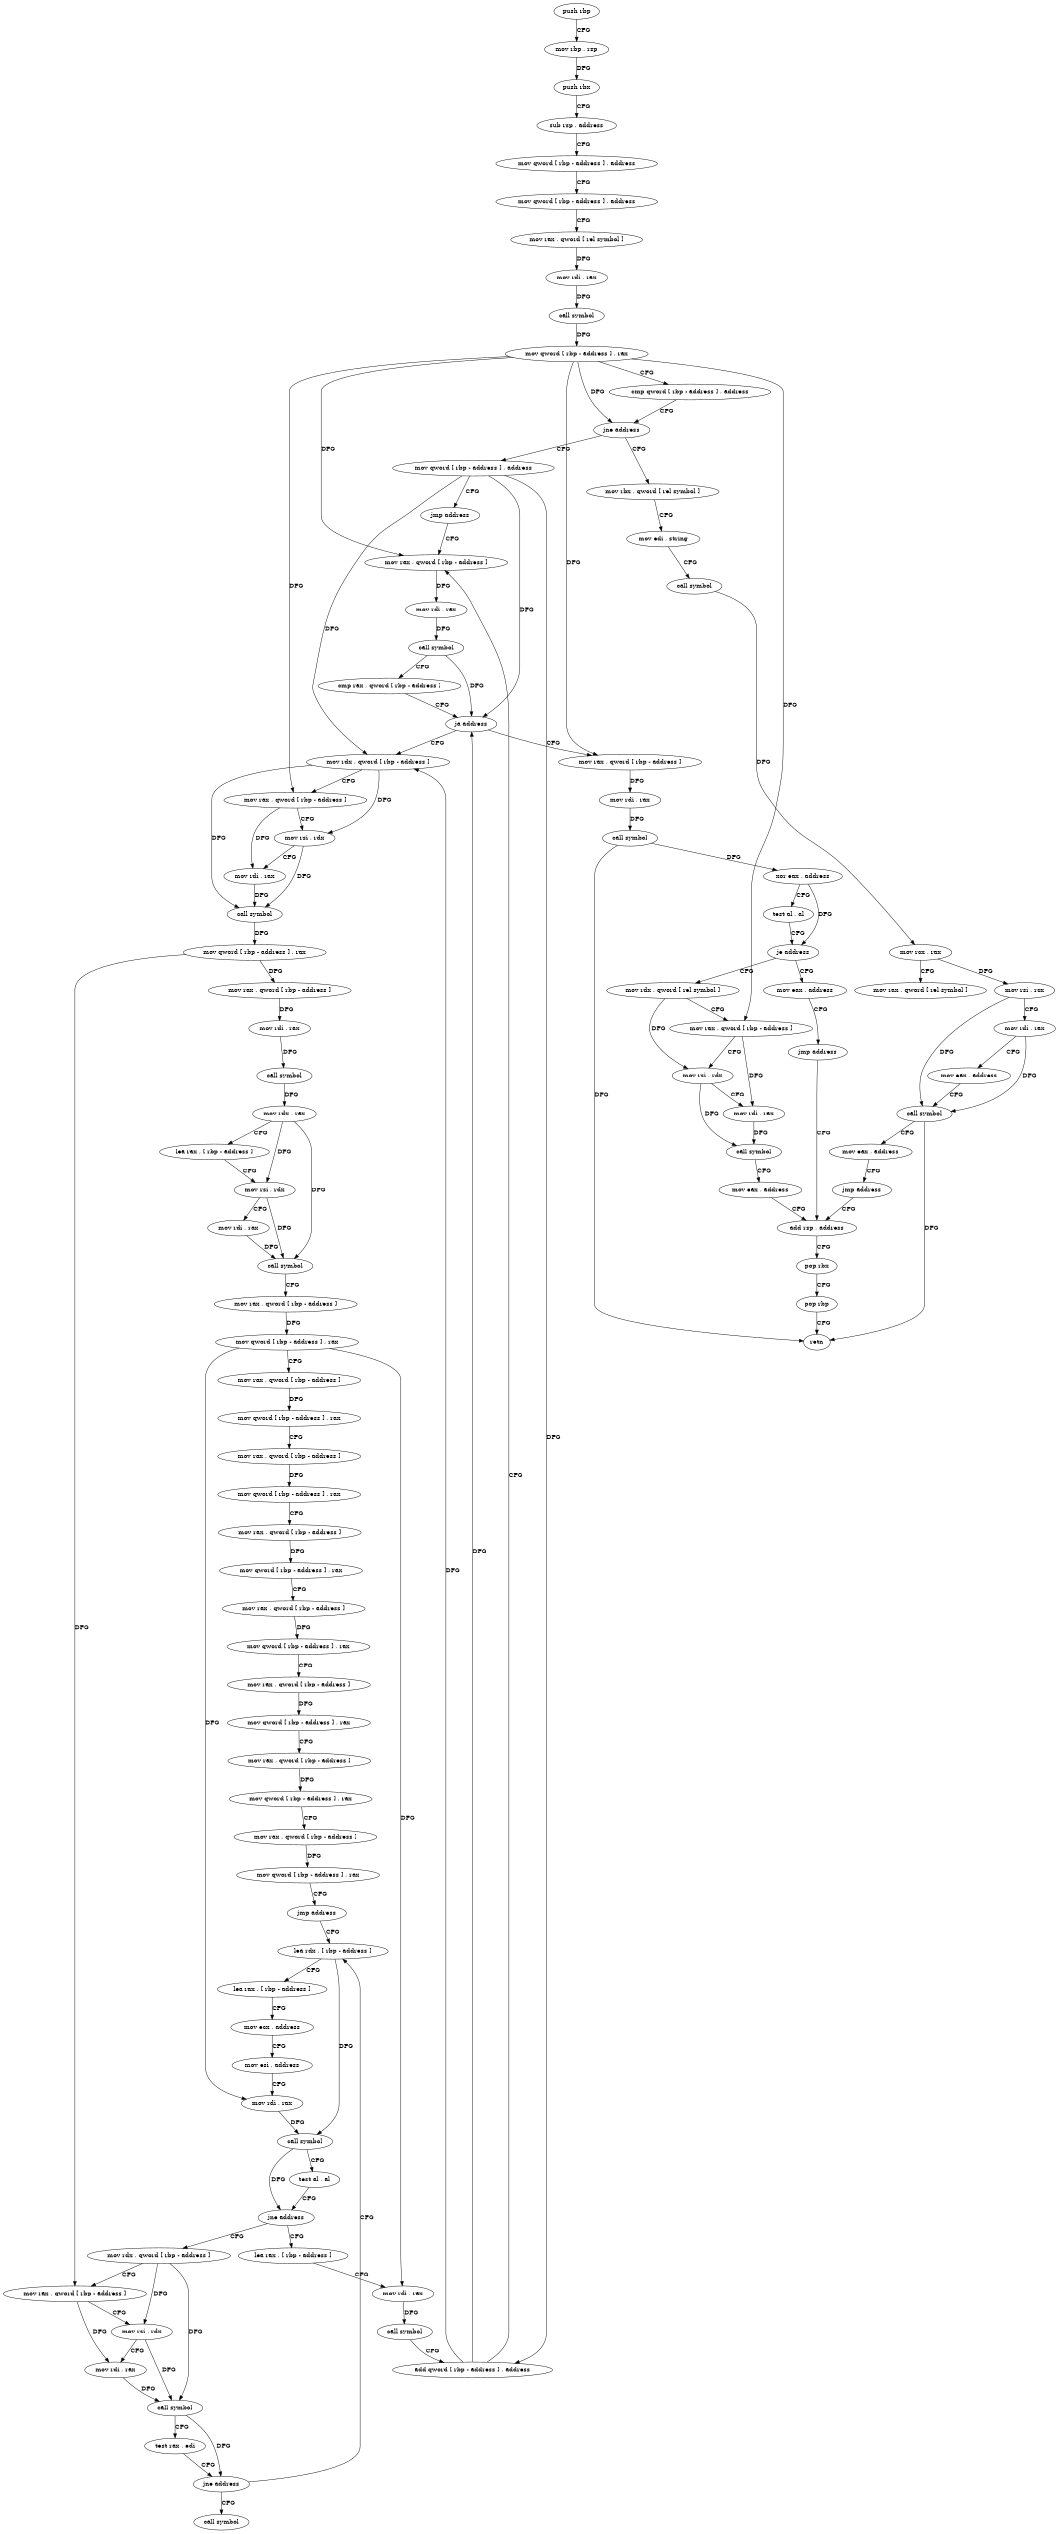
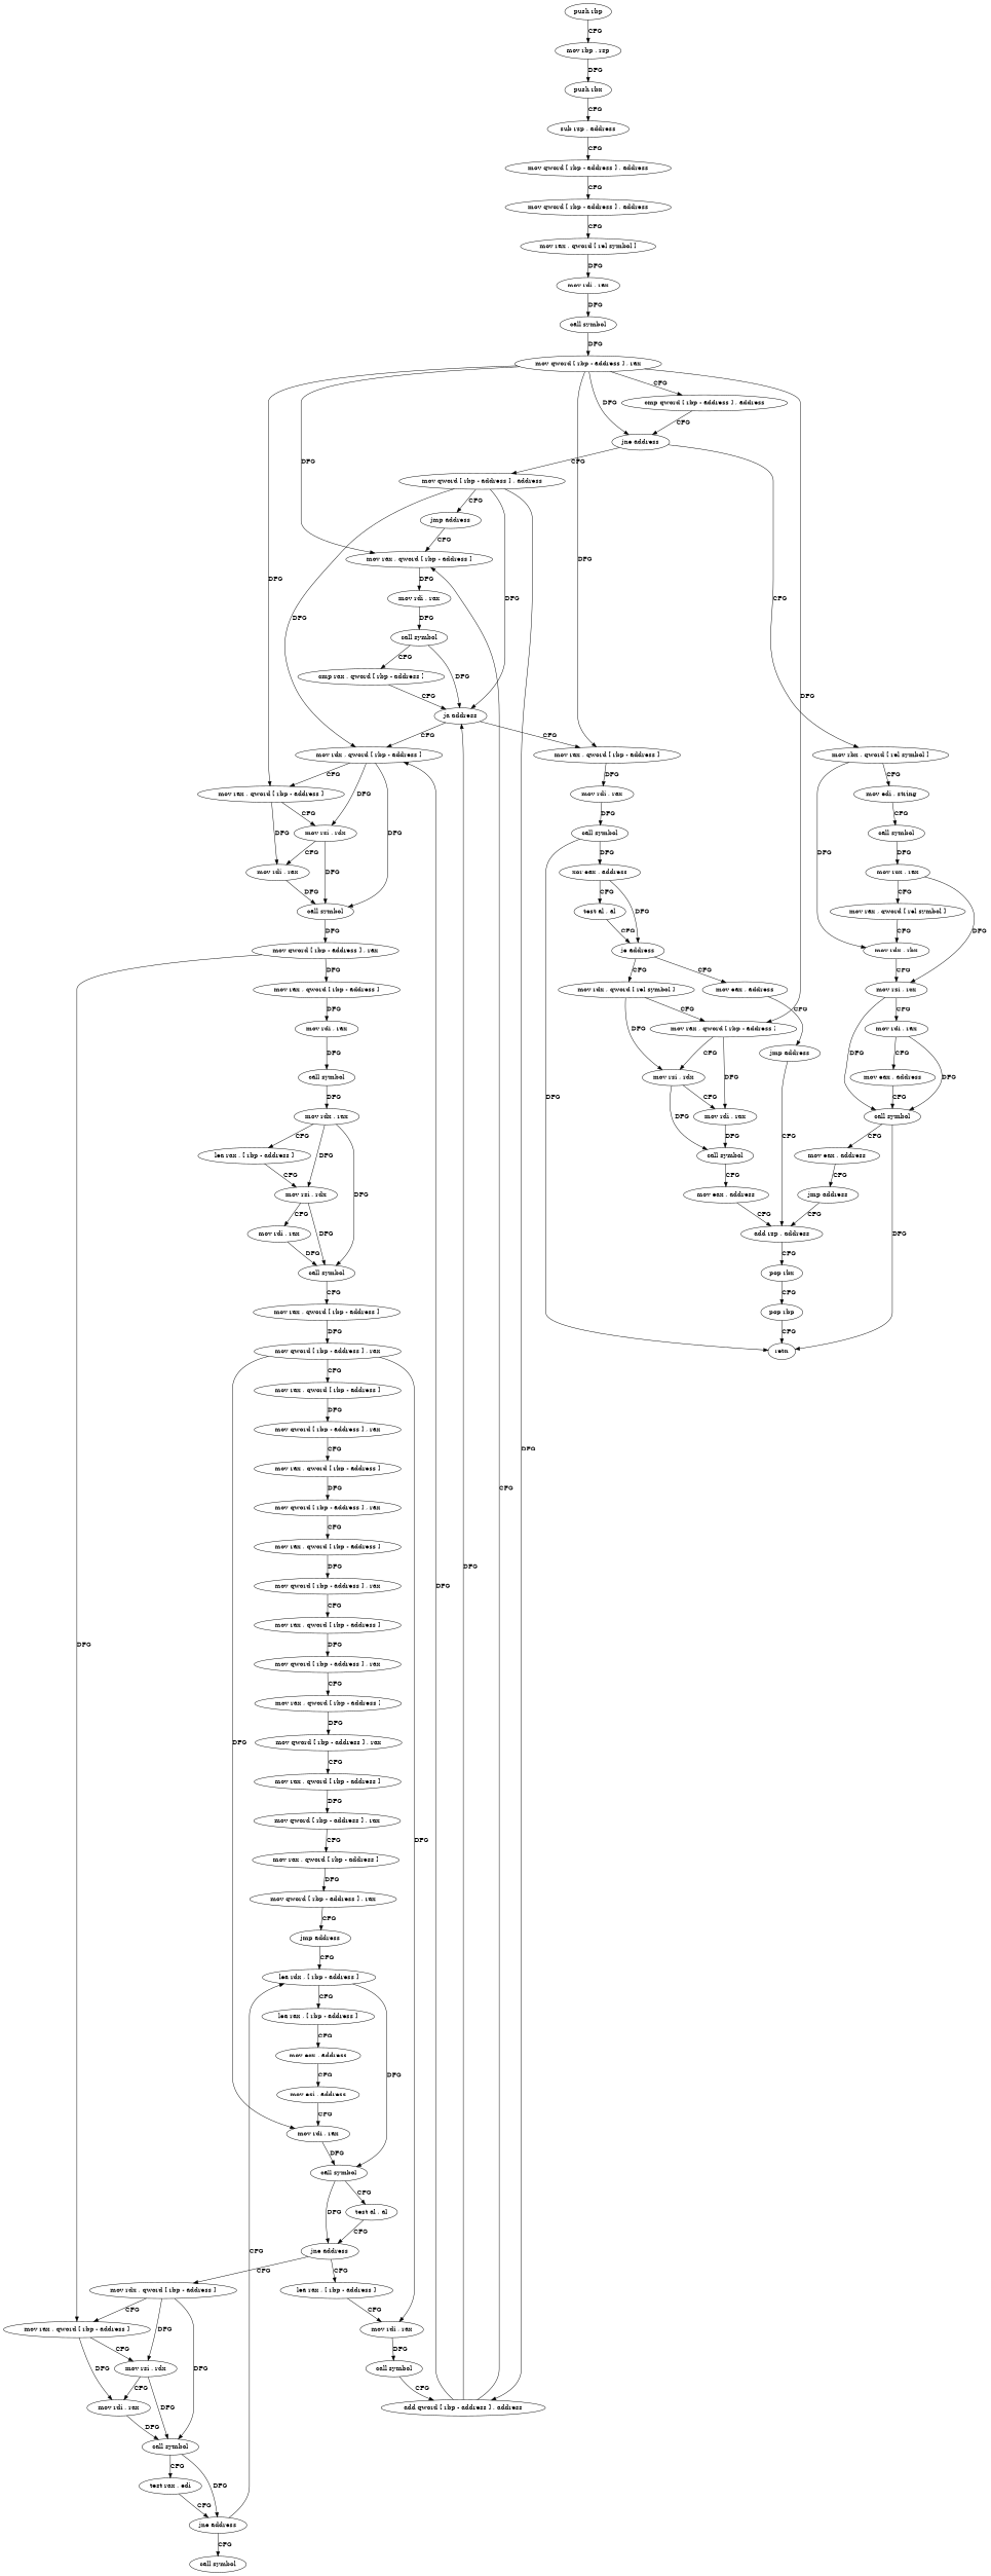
  digraph {
    n1 [label="push rbp"]
    n2 [label="mov rbp , rsp"]
    n3 [label="push rbx"]
    n4 [label="sub rsp , address"]
    n5 [label="mov qword [ rbp - address ] , address"]
    n6 [label="mov qword [ rbp - address ] , address"]
    n7 [label="mov rax , qword [ rel symbol ]"]
    n8 [label="mov rdi , rax"]
    n9 [label="call symbol"]
    n10 [label="mov qword [ rbp - address ] , rax"]
    n11 [label="cmp qword [ rbp - address ] , address"]
    n12 [label="jne address"]
    n13 [label="mov rax , qword [ rbp - address ]"]
    n14 [label="mov rax , qword [ rbp - address ]"]
    n15 [label="mov rax , qword [ rbp - address ]"]
    n16 [label="mov rax , qword [ rbp - address ]"]
    n17 [label="mov qword [ rbp - address ] , address"]
    n18 [label="mov rbx , qword [ rel symbol ]"]
    n19 [label="mov rdi , rax"]
    n20 [label="mov rdi , rax"]
    n21 [label="mov rsi , rdx"]
    n22 [label="mov rdi , rax"]
    n23 [label="mov rsi , rdx"]
    n24 [label="mov rdi , rax"]
    n25 [label="jmp address"]
    n26 [label="ja address"]
    n27 [label="mov rdx , qword [ rbp - address ]"]
    n28 [label="add qword [ rbp - address ] , address"]
    n29 [label="mov edi , string"]
+   n30 [label="mov rdx , rbx"]
    n31 [label="call symbol"]
    n32 [label="call symbol"]
    n33 [label="mov rsi , rcx"]
    n34 [label="call symbol"]
    n35 [label="mov rcx , rax"]
    n36 [label="mov rax , qword [ rel symbol ]"]
    n37 [label="mov rdi , rax"]
    n38 [label="call symbol"]
    n39 [label="mov eax , address"]
    n40 [label="mov eax , address"]
    n41 [label=retn]
    n42 [label="jmp address"]
    n43 [label="add rsp , address"]
    n44 [label="pop rbx"]
    n45 [label="pop rbp"]
    n46 [label="cmp rax , qword [ rbp - address ]"]
    n47 [label="mov qword [ rbp - address ] , rax"]
    n48 [label="call symbol"]
    n49 [label="mov rax , qword [ rbp - address ]"]
    n50 [label="mov rax , qword [ rbp - address ]"]
    n51 [label="mov rdi , rax"]
    n52 [label="mov rsi , rdx"]
    n53 [label="mov rdi , rax"]
    n54 [label="call symbol"]
    n55 [label="mov rdx , rax"]
    n56 [label="lea rax , [ rbp - address ]"]
    n57 [label="mov rsi , rdx"]
    n58 [label="call symbol"]
    n59 [label="mov rdi , rax"]
    n60 [label="mov rax , qword [ rbp - address ]"]
    n61 [label="mov qword [ rbp - address ] , rax"]
    n62 [label="mov rax , qword [ rbp - address ]"]
    n63 [label="mov rdi , rax"]
    n64 [label="mov rdi , rax"]
    n65 [label="mov qword [ rbp - address ] , rax"]
    n66 [label="call symbol"]
    n67 [label="call symbol"]
    n68 [label="mov rax , qword [ rbp - address ]"]
    n69 [label="mov qword [ rbp - address ] , rax"]
    n70 [label="mov rax , qword [ rbp - address ]"]
    n71 [label="mov qword [ rbp - address ] , rax"]
    n72 [label="mov rax , qword [ rbp - address ]"]
    n73 [label="mov qword [ rbp - address ] , rax"]
    n74 [label="mov rax , qword [ rbp - address ]"]
    n75 [label="mov qword [ rbp - address ] , rax"]
    n76 [label="mov rax , qword [ rbp - address ]"]
    n77 [label="mov qword [ rbp - address ] , rax"]
    n78 [label="mov rax , qword [ rbp - address ]"]
    n79 [label="mov qword [ rbp - address ] , rax"]
    n80 [label="jmp address"]
    n81 [label="lea rdx , [ rbp - address ]"]
    n82 [label="lea rax , [ rbp - address ]"]
    n83 [label="mov ecx , address"]
    n84 [label="test al , al"]
    n85 [label="jne address"]
    n86 [label="xor eax , address"]
    n87 [label="test al , al"]
    n88 [label="je address"]
    n89 [label="mov rdx , qword [ rel symbol ]"]
    n90 [label="mov eax , address"]
    n91 [label="jmp address"]
    n92 [label="call symbol"]
    n93 [label="mov esi , address"]
    n94 [label="mov rdx , qword [ rbp - address ]"]
    n95 [label="lea rax , [ rbp - address ]"]
    n96 [label="call symbol"]
    n97 [label="test rax , edi"]
    n98 [label="jne address"]
    n99 [label="mov eax , address"]
    n100 [label="call symbol"]
    n1 -> n2 [label=CFG]
    n2 -> n3 [label=DFG]
    n3 -> n4 [label=CFG]
    n4 -> n5 [label=CFG]
    n5 -> n6 [label=CFG]
    n6 -> n7 [label=CFG]
    n7 -> n8 [label=DFG]
    n8 -> n9 [label=DFG]
    n9 -> n10 [label=DFG]
    n10 -> n11 [label=CFG]
    n10 -> n12 [label=DFG]
    n10 -> n13 [label=DFG]
    n10 -> n14 [label=DFG]
    n10 -> n15 [label=DFG]
    n10 -> n16 [label=DFG]
    n11 -> n12 [label=CFG]
    n12 -> n17 [label=CFG]
    n12 -> n18 [label=CFG]
    n13 -> n19 [label=DFG]
    n14 -> n20 [label=DFG]
    n15 -> n21 [label=CFG]
    n15 -> n22 [label=DFG]
    n16 -> n23 [label=CFG]
    n16 -> n24 [label=DFG]
    n17 -> n25 [label=CFG]
    n17 -> n26 [label=DFG]
    n17 -> n27 [label=DFG]
    n17 -> n28 [label=DFG]
    n18 -> n29 [label=CFG]
+   n18 -> n30 [label=DFG]
    n19 -> n34 [label=DFG]
    n20 -> n48 [label=DFG]
    n21 -> n22 [label=CFG]
    n21 -> n31 [label=DFG]
    n22 -> n31 [label=DFG]
    n23 -> n24 [label=CFG]
    n23 -> n92 [label=DFG]
    n24 -> n92 [label=DFG]
    n25 -> n13 [label=CFG]
    n26 -> n14 [label=CFG]
    n26 -> n27 [label=CFG]
    n27 -> n15 [label=CFG]
    n27 -> n21 [label=DFG]
    n27 -> n31 [label=DFG]
    n28 -> n13 [label=CFG]
    n28 -> n26 [label=DFG]
    n28 -> n27 [label=DFG]
    n29 -> n32 [label=CFG]
+   n30 -> n33 [label=CFG]
    n31 -> n47 [label=DFG]
    n32 -> n35 [label=DFG]
    n33 -> n37 [label=CFG]
    n33 -> n38 [label=DFG]
    n34 -> n26 [label=DFG]
    n34 -> n46 [label=CFG]
    n35 -> n33 [label=DFG]
    n35 -> n36 [label=CFG]
+   n36 -> n30 [label=CFG]
    n37 -> n38 [label=DFG]
    n37 -> n39 [label=CFG]
    n38 -> n40 [label=CFG]
    n38 -> n41 [label=DFG]
    n39 -> n38 [label=CFG]
    n40 -> n42 [label=CFG]
    n42 -> n43 [label=CFG]
    n43 -> n44 [label=CFG]
    n44 -> n45 [label=CFG]
    n45 -> n41 [label=CFG]
    n46 -> n26 [label=CFG]
    n47 -> n49 [label=DFG]
    n47 -> n50 [label=DFG]
    n48 -> n41 [label=DFG]
    n48 -> n86 [label=DFG]
    n49 -> n51 [label=DFG]
    n50 -> n52 [label=CFG]
    n50 -> n53 [label=DFG]
    n51 -> n54 [label=DFG]
    n52 -> n53 [label=CFG]
    n52 -> n96 [label=DFG]
    n53 -> n96 [label=DFG]
    n54 -> n55 [label=DFG]
    n55 -> n56 [label=CFG]
    n55 -> n57 [label=DFG]
    n55 -> n58 [label=DFG]
    n56 -> n57 [label=CFG]
    n57 -> n58 [label=DFG]
    n57 -> n59 [label=CFG]
    n58 -> n60 [label=CFG]
    n59 -> n58 [label=DFG]
    n60 -> n61 [label=DFG]
    n61 -> n62 [label=CFG]
    n61 -> n63 [label=DFG]
    n61 -> n64 [label=DFG]
    n62 -> n65 [label=DFG]
    n63 -> n66 [label=DFG]
    n64 -> n67 [label=DFG]
    n65 -> n68 [label=CFG]
    n66 -> n84 [label=CFG]
    n66 -> n85 [label=DFG]
    n67 -> n28 [label=CFG]
    n68 -> n69 [label=DFG]
    n69 -> n70 [label=CFG]
    n70 -> n71 [label=DFG]
    n71 -> n72 [label=CFG]
    n72 -> n73 [label=DFG]
    n73 -> n74 [label=CFG]
    n74 -> n75 [label=DFG]
    n75 -> n76 [label=CFG]
    n76 -> n77 [label=DFG]
    n77 -> n78 [label=CFG]
    n78 -> n79 [label=DFG]
    n79 -> n80 [label=CFG]
    n80 -> n81 [label=CFG]
    n81 -> n66 [label=DFG]
    n81 -> n82 [label=CFG]
    n82 -> n83 [label=CFG]
    n83 -> n93 [label=CFG]
    n84 -> n85 [label=CFG]
    n85 -> n94 [label=CFG]
    n85 -> n95 [label=CFG]
    n86 -> n87 [label=CFG]
    n86 -> n88 [label=DFG]
    n87 -> n88 [label=CFG]
    n88 -> n89 [label=CFG]
    n88 -> n90 [label=CFG]
    n89 -> n16 [label=CFG]
    n89 -> n23 [label=DFG]
    n90 -> n91 [label=CFG]
    n91 -> n43 [label=CFG]
    n92 -> n99 [label=CFG]
    n93 -> n63 [label=CFG]
    n94 -> n50 [label=CFG]
    n94 -> n52 [label=DFG]
    n94 -> n96 [label=DFG]
    n95 -> n64 [label=CFG]
    n96 -> n97 [label=CFG]
    n96 -> n98 [label=DFG]
    n97 -> n98 [label=CFG]
    n98 -> n81 [label=CFG]
    n98 -> n100 [label=CFG]
    n99 -> n43 [label=CFG]
  }
